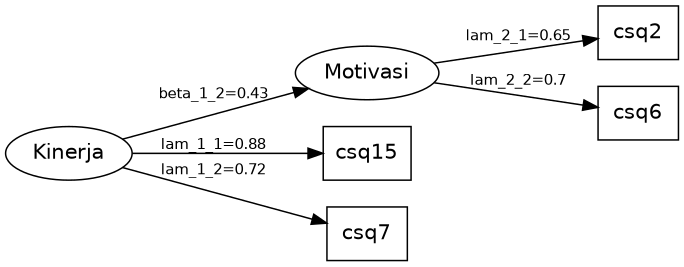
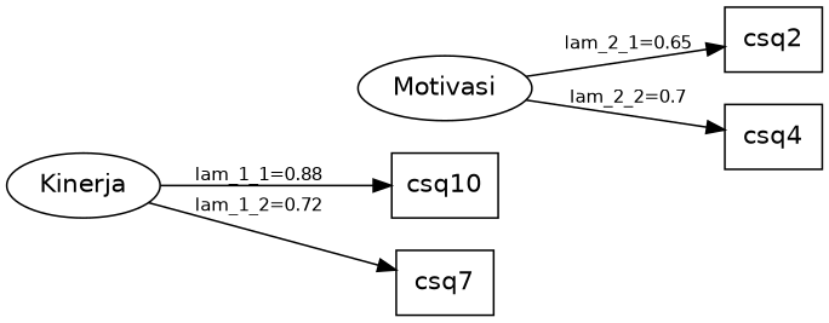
  digraph {
    rankdir=LR
    node [fontname=Helvetica fontsize=14 shape=box]
    edge [fontname=Helvetica fontsize=10]
    Kinerja [shape=ellipse]
    Motivasi [shape=ellipse]
-   csq10 [label=csq15]
+   csq10
    csq7
    n5 [label=csq2]
-   csq4 [label=csq6]
-   Kinerja -> Motivasi [label="beta_1_2=0.43"]
+   csq4
    Kinerja -> csq10 [label="lam_1_1=0.88"]
    Kinerja -> csq7 [label="lam_1_2=0.72"]
    Motivasi -> n5 [label="lam_2_1=0.65"]
    Motivasi -> csq4 [label="lam_2_2=0.7"]
  }
